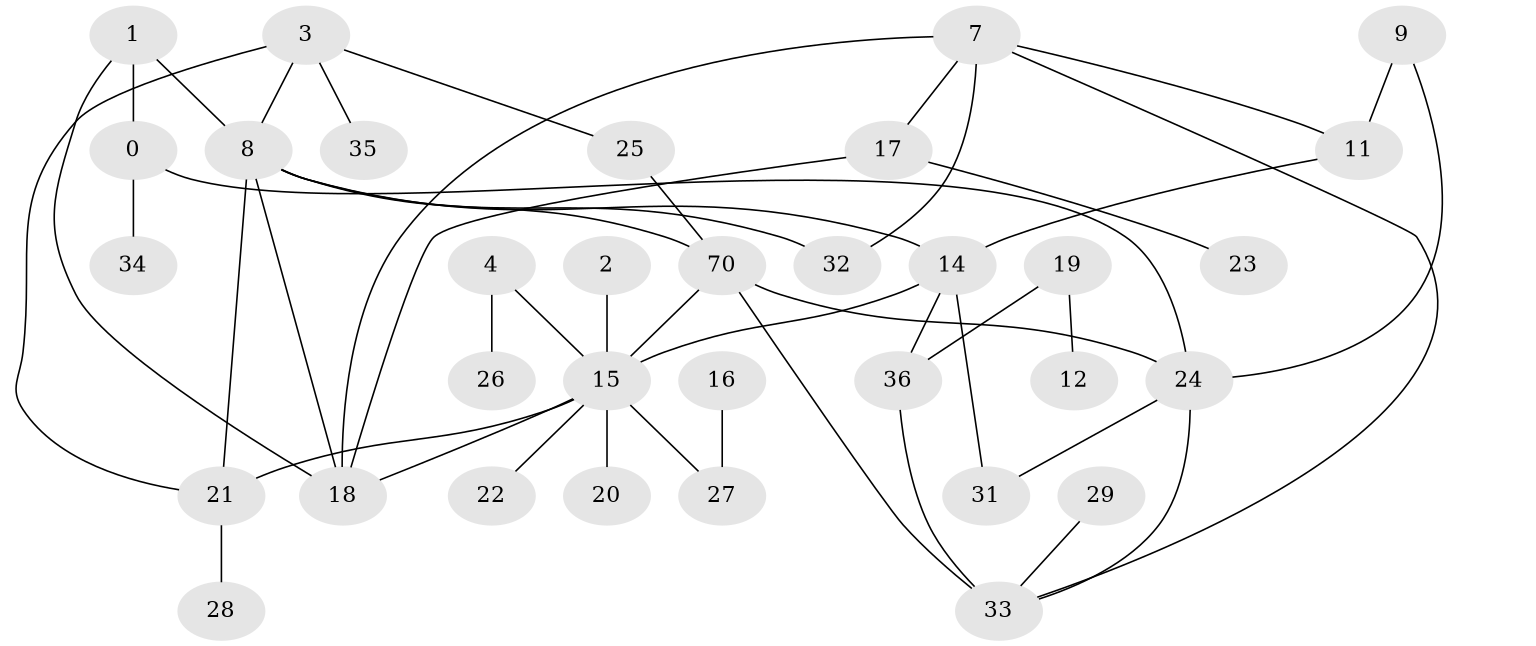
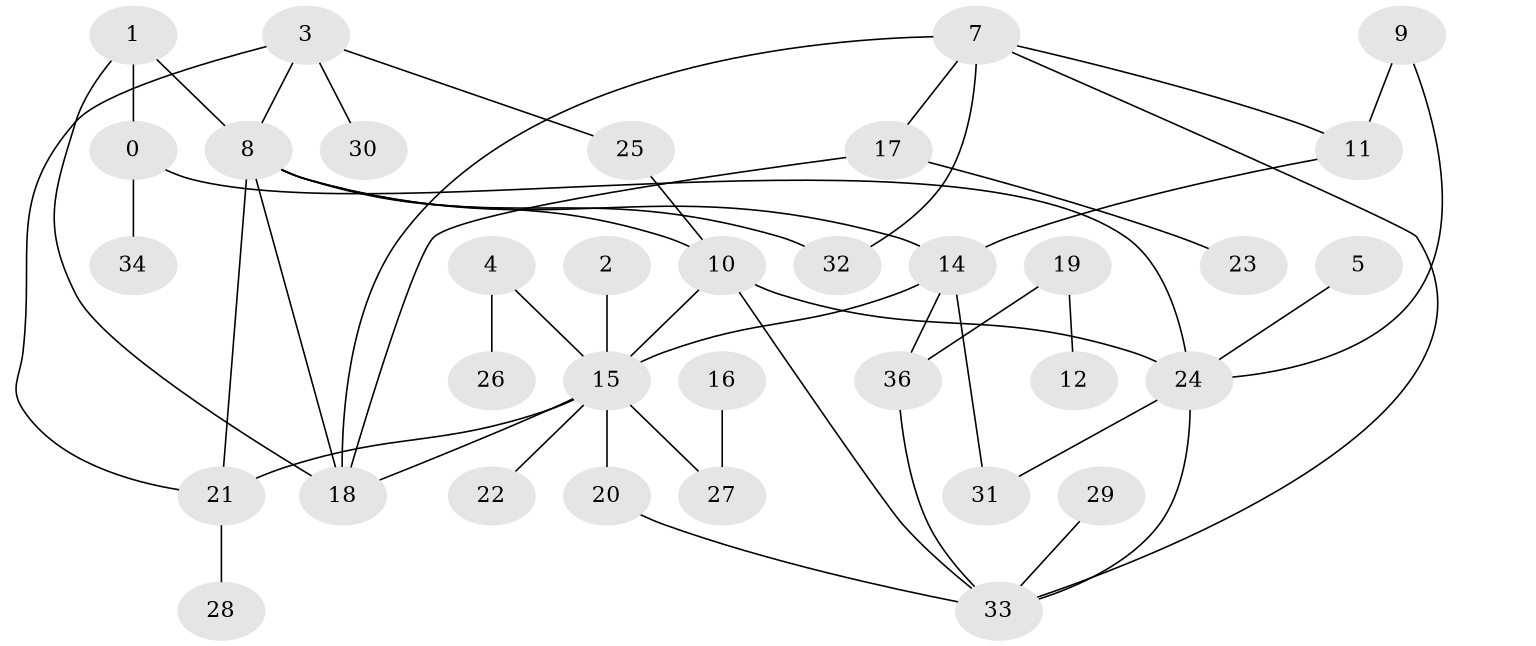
  graph {
    node [color=gray90 style=filled]
    edge [weight=1.0]
    n1 [label=0]
    1
    8
    18
    24
    34
-   10 [label=70]
+   10
    21
    32
    14
    2
    15
    20
    22
    27
    3
    25
-   35
+   35 [label=30]
    33
    28
    4
    26
+   5
    31
    7
    11
    17
    23
    n29 [label=36]
    9
    16
    19
    12
    29
    n1 -- 24
    n1 -- 34
    1 -- n1
    1 -- 8
    1 -- 18
    8 -- 18
    8 -- 10
    8 -- 21
    8 -- 32
    8 -- 14
    24 -- 33
    24 -- 31
    10 -- 24
    10 -- 15
    10 -- 33
    21 -- 28
    14 -- 15
    14 -- 31
    14 -- n29
    2 -- 15
    15 -- 18
    15 -- 21
    15 -- 20
    15 -- 22
    15 -- 27
+   20 -- 33
    3 -- 8
    3 -- 21
    3 -- 25
    3 -- 35
    25 -- 10
    4 -- 15 [weight=2.0]
    4 -- 26
+   5 -- 24
    7 -- 18
    7 -- 32
    7 -- 33
    7 -- 11
    7 -- 17
    11 -- 14
    17 -- 18
    17 -- 23
    n29 -- 33
    9 -- 24
    9 -- 11
    16 -- 27
    19 -- n29
    19 -- 12
    29 -- 33
  }
